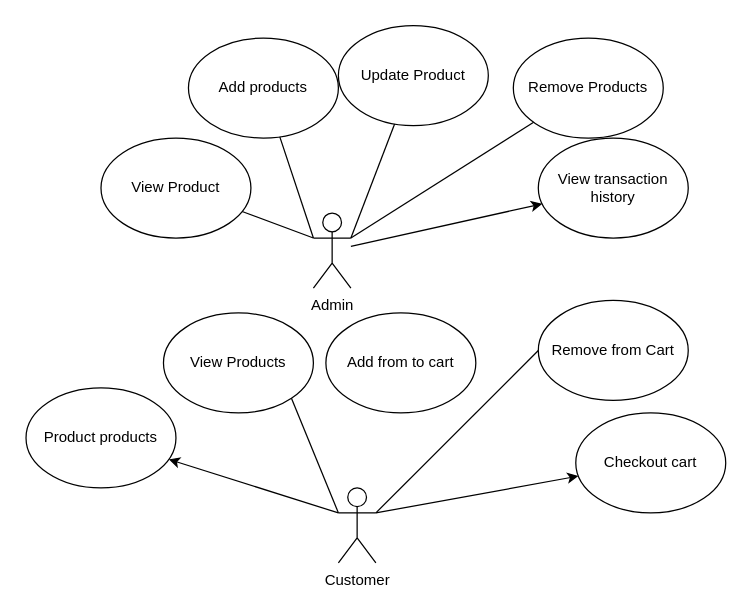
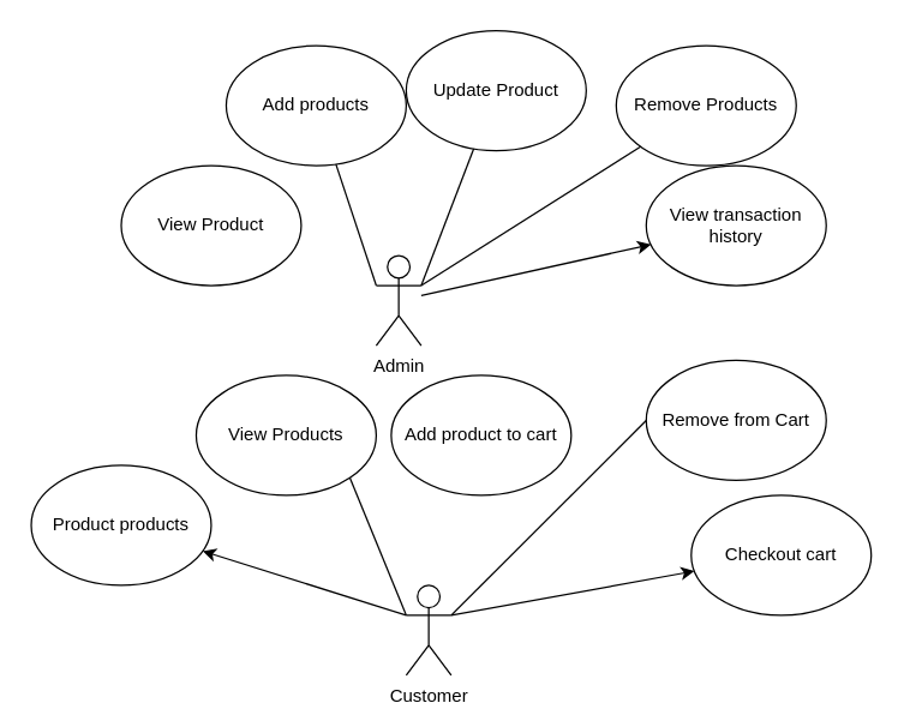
  <mxCell id="0" />
  <mxCell id="1" parent="0" />
  <mxCell id="2" value="Admin&lt;br&gt;" style="shape=umlActor;verticalLabelPosition=bottom;verticalAlign=top;html=1;outlineConnect=0;" vertex="1" parent="1"><mxGeometry x="250" y="170" width="30" height="60" as="geometry" /></mxCell>
  <mxCell id="3" value="Add products" style="ellipse;whiteSpace=wrap;html=1;" vertex="1" parent="1"><mxGeometry x="150" y="30" width="120" height="80" as="geometry" /></mxCell>
  <mxCell id="4" value="" style="endArrow=none;html=1;rounded=0;exitX=0;exitY=0.333;exitDx=0;exitDy=0;exitPerimeter=0;" edge="1" parent="1" source="2" target="3"><mxGeometry width="50" height="50" relative="1" as="geometry"><mxPoint x="310" y="240" as="sourcePoint" /><mxPoint x="360" y="190" as="targetPoint" /></mxGeometry></mxCell>
  <mxCell id="5" value="Update Product" style="ellipse;whiteSpace=wrap;html=1;" vertex="1" parent="1"><mxGeometry x="270" y="20" width="120" height="80" as="geometry" /></mxCell>
  <mxCell id="6" value="" style="endArrow=none;html=1;rounded=0;exitX=1;exitY=0.333;exitDx=0;exitDy=0;exitPerimeter=0;" edge="1" target="5" parent="1" source="2"><mxGeometry width="50" height="50" relative="1" as="geometry"><mxPoint x="490" y="160" as="sourcePoint" /><mxPoint x="600" y="160" as="targetPoint" /></mxGeometry></mxCell>
  <mxCell id="7" value="Remove Products" style="ellipse;whiteSpace=wrap;html=1;" vertex="1" parent="1"><mxGeometry x="410" y="30" width="120" height="80" as="geometry" /></mxCell>
  <mxCell id="8" value="" style="endArrow=none;html=1;rounded=0;exitX=1;exitY=0.333;exitDx=0;exitDy=0;exitPerimeter=0;" edge="1" parent="1" source="2" target="7"><mxGeometry width="50" height="50" relative="1" as="geometry"><mxPoint x="310" y="240" as="sourcePoint" /><mxPoint x="360" y="190" as="targetPoint" /></mxGeometry></mxCell>
  <mxCell id="9" value="View Product" style="ellipse;whiteSpace=wrap;html=1;" vertex="1" parent="1"><mxGeometry x="80" y="110" width="120" height="80" as="geometry" /></mxCell>
  <mxCell id="10" value="Customer" style="shape=umlActor;verticalLabelPosition=bottom;verticalAlign=top;html=1;outlineConnect=0;" vertex="1" parent="1"><mxGeometry x="270" y="390" width="30" height="60" as="geometry" /></mxCell>
- <mxCell id="11" value="" style="endArrow=none;html=1;rounded=0;entryX=0;entryY=0.333;entryDx=0;entryDy=0;entryPerimeter=0;" edge="1" parent="1" source="9" target="2"><mxGeometry width="50" height="50" relative="1" as="geometry"><mxPoint x="310" y="300" as="sourcePoint" /><mxPoint x="360" y="250" as="targetPoint" /></mxGeometry></mxCell>
  <mxCell id="12" value="View Products" style="ellipse;whiteSpace=wrap;html=1;" vertex="1" parent="1"><mxGeometry x="130" y="250" width="120" height="80" as="geometry" /></mxCell>
  <mxCell id="13" value="" style="endArrow=none;html=1;rounded=0;exitX=1;exitY=1;exitDx=0;exitDy=0;entryX=0;entryY=0.333;entryDx=0;entryDy=0;entryPerimeter=0;" edge="1" parent="1" source="12" target="10"><mxGeometry width="50" height="50" relative="1" as="geometry"><mxPoint x="310" y="300" as="sourcePoint" /><mxPoint x="360" y="250" as="targetPoint" /></mxGeometry></mxCell>
- <mxCell id="14" value="Add from to cart" style="ellipse;whiteSpace=wrap;html=1;" vertex="1" parent="1"><mxGeometry x="260" y="250" width="120" height="80" as="geometry" /></mxCell>
+ <mxCell id="14" value="Add product to cart" style="ellipse;whiteSpace=wrap;html=1;" vertex="1" parent="1"><mxGeometry x="260" y="250" width="120" height="80" as="geometry" /></mxCell>
  <mxCell id="15" value="Remove from Cart" style="ellipse;whiteSpace=wrap;html=1;" vertex="1" parent="1"><mxGeometry x="430" y="240" width="120" height="80" as="geometry" /></mxCell>
  <mxCell id="16" value="" style="endArrow=none;html=1;rounded=0;entryX=0;entryY=0.5;entryDx=0;entryDy=0;exitX=1;exitY=0.333;exitDx=0;exitDy=0;exitPerimeter=0;" edge="1" parent="1" source="10" target="15"><mxGeometry width="50" height="50" relative="1" as="geometry"><mxPoint x="310" y="300" as="sourcePoint" /><mxPoint x="360" y="250" as="targetPoint" /></mxGeometry></mxCell>
  <mxCell id="17" value="Product products" style="ellipse;whiteSpace=wrap;html=1;" vertex="1" parent="1"><mxGeometry x="20" y="310" width="120" height="80" as="geometry" /></mxCell>
  <mxCell id="18" value="" style="endArrow=classic;html=1;rounded=0;" edge="1" parent="1" target="17"><mxGeometry width="50" height="50" relative="1" as="geometry"><mxPoint x="270" y="410" as="sourcePoint" /><mxPoint x="360" y="250" as="targetPoint" /></mxGeometry></mxCell>
  <mxCell id="19" value="Checkout cart" style="ellipse;whiteSpace=wrap;html=1;" vertex="1" parent="1"><mxGeometry x="460" y="330" width="120" height="80" as="geometry" /></mxCell>
  <mxCell id="20" value="" style="endArrow=classic;html=1;rounded=0;" edge="1" parent="1" target="19"><mxGeometry width="50" height="50" relative="1" as="geometry"><mxPoint x="300" y="410" as="sourcePoint" /><mxPoint x="360" y="250" as="targetPoint" /></mxGeometry></mxCell>
  <mxCell id="21" value="View transaction history" style="ellipse;whiteSpace=wrap;html=1;" vertex="1" parent="1"><mxGeometry x="430" y="110" width="120" height="80" as="geometry" /></mxCell>
  <mxCell id="22" value="" style="endArrow=classic;html=1;rounded=0;" edge="1" parent="1" source="2" target="21"><mxGeometry width="50" height="50" relative="1" as="geometry"><mxPoint x="310" y="290" as="sourcePoint" /><mxPoint x="360" y="240" as="targetPoint" /></mxGeometry></mxCell>
